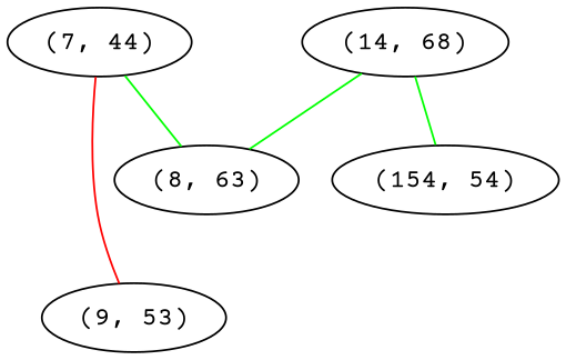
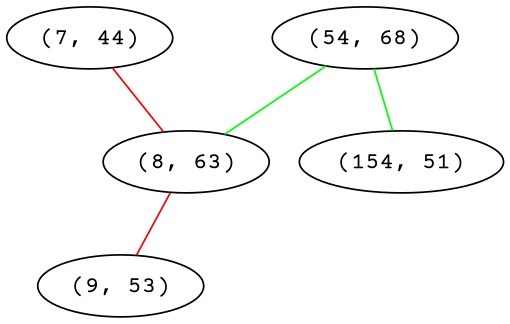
  graph {
    fontname="Courier Prime"
    node [fontname="Courier Prime"]
    edge [color=red fontname="Courier Prime" weight=1]
    n1 [label="(7, 44)"]
    "(8, 63)"
    "(9, 53)"
-   "(14, 68)"
-   "(154, 54)"
-   n1 -- "(8, 63)" [color=green]
-   n1 -- "(9, 53)"
+   "(14, 68)" [label="(54, 68)"]
+   "(154, 54)" [label="(154, 51)"]
+   n1 -- "(8, 63)"
+   "(8, 63)" -- "(9, 53)"
    "(14, 68)" -- "(8, 63)" [color=green weight=2]
    "(14, 68)" -- "(154, 54)" [color=green weight=2]
  }
